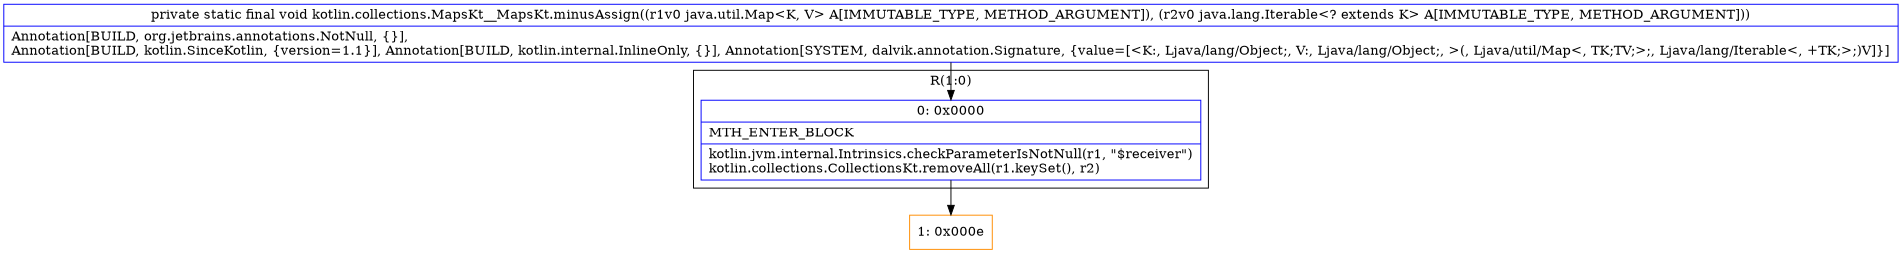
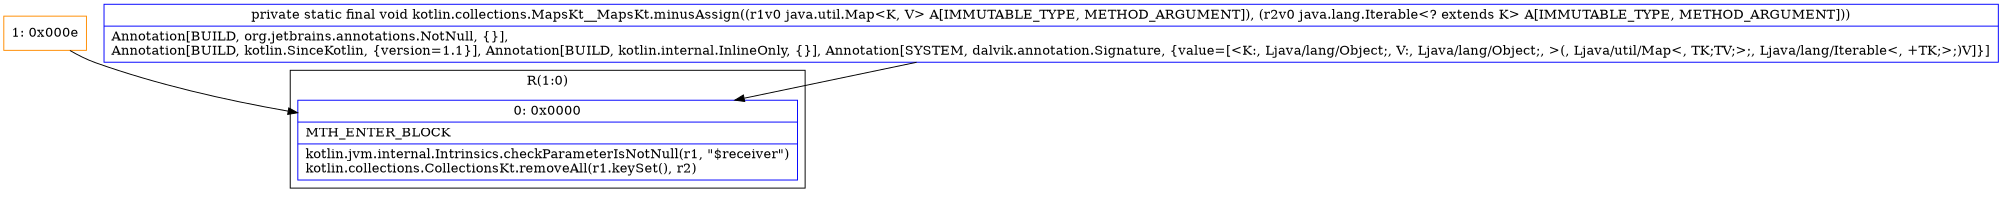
  digraph {
    node [color=blue shape=record]
    n1 [label="{0\:\ 0x0000|MTH_ENTER_BLOCK\l|kotlin.jvm.internal.Intrinsics.checkParameterIsNotNull(r1, \"$receiver\")\lkotlin.collections.CollectionsKt.removeAll(r1.keySet(), r2)\l}"]
    n2 [color=darkorange label="{1\:\ 0x000e}"]
    n3 [label="{private static final void kotlin.collections.MapsKt__MapsKt.minusAssign((r1v0 java.util.Map\<K, V\> A[IMMUTABLE_TYPE, METHOD_ARGUMENT]), (r2v0 java.lang.Iterable\<? extends K\> A[IMMUTABLE_TYPE, METHOD_ARGUMENT]))  | Annotation[BUILD, org.jetbrains.annotations.NotNull, \{\}], \lAnnotation[BUILD, kotlin.SinceKotlin, \{version=1.1\}], Annotation[BUILD, kotlin.internal.InlineOnly, \{\}], Annotation[SYSTEM, dalvik.annotation.Signature, \{value=[\<K:, Ljava\/lang\/Object;, V:, Ljava\/lang\/Object;, \>(, Ljava\/util\/Map\<, TK;TV;\>;, Ljava\/lang\/Iterable\<, +TK;\>;)V]\}]\l}"]
    subgraph cluster_1 {
      label="R(1:0)"
      n1
    }
-   n1 -> n2
+   n2 -> n1
    n3 -> n1
  }
